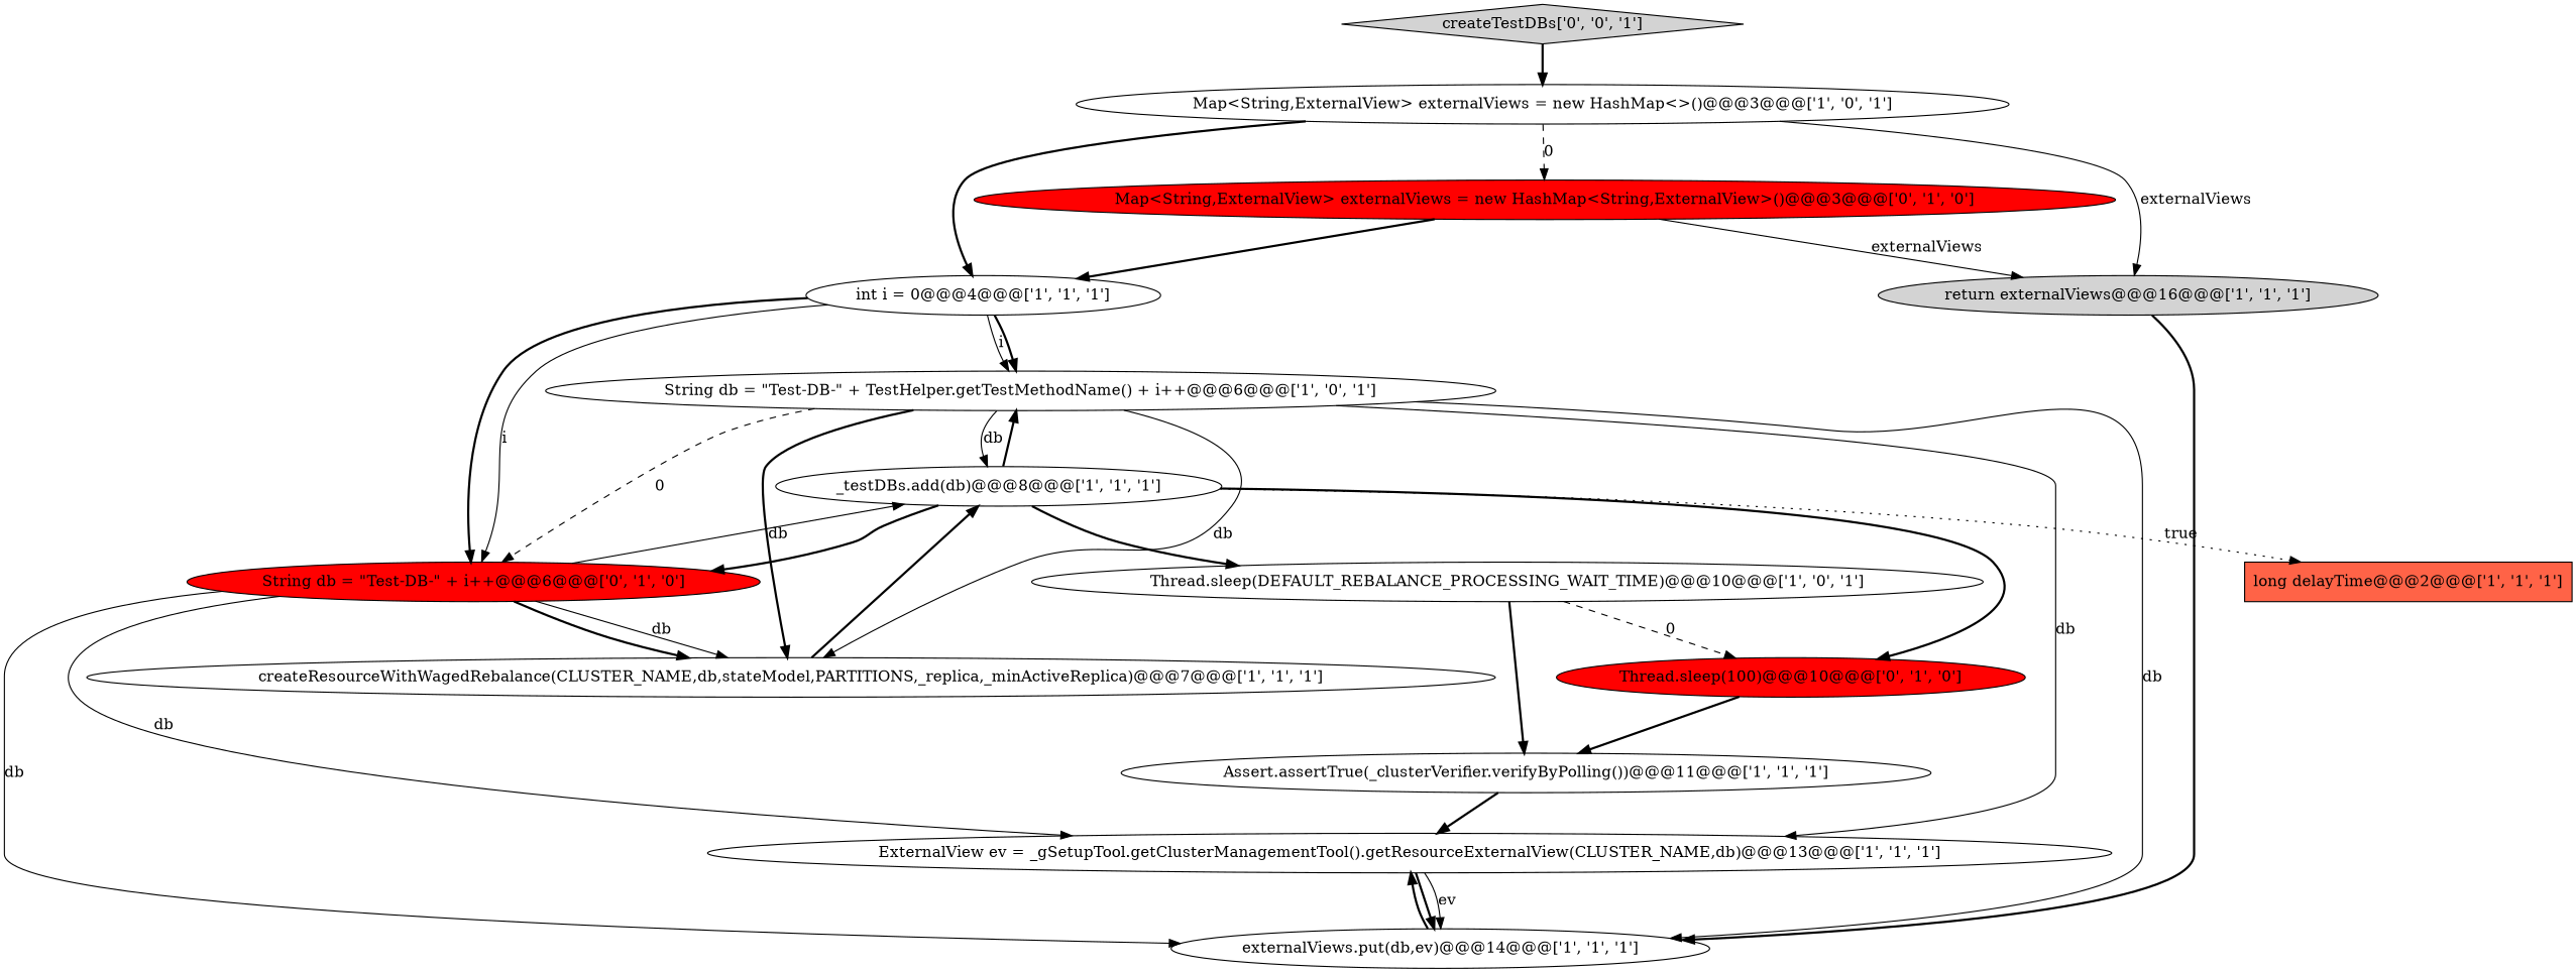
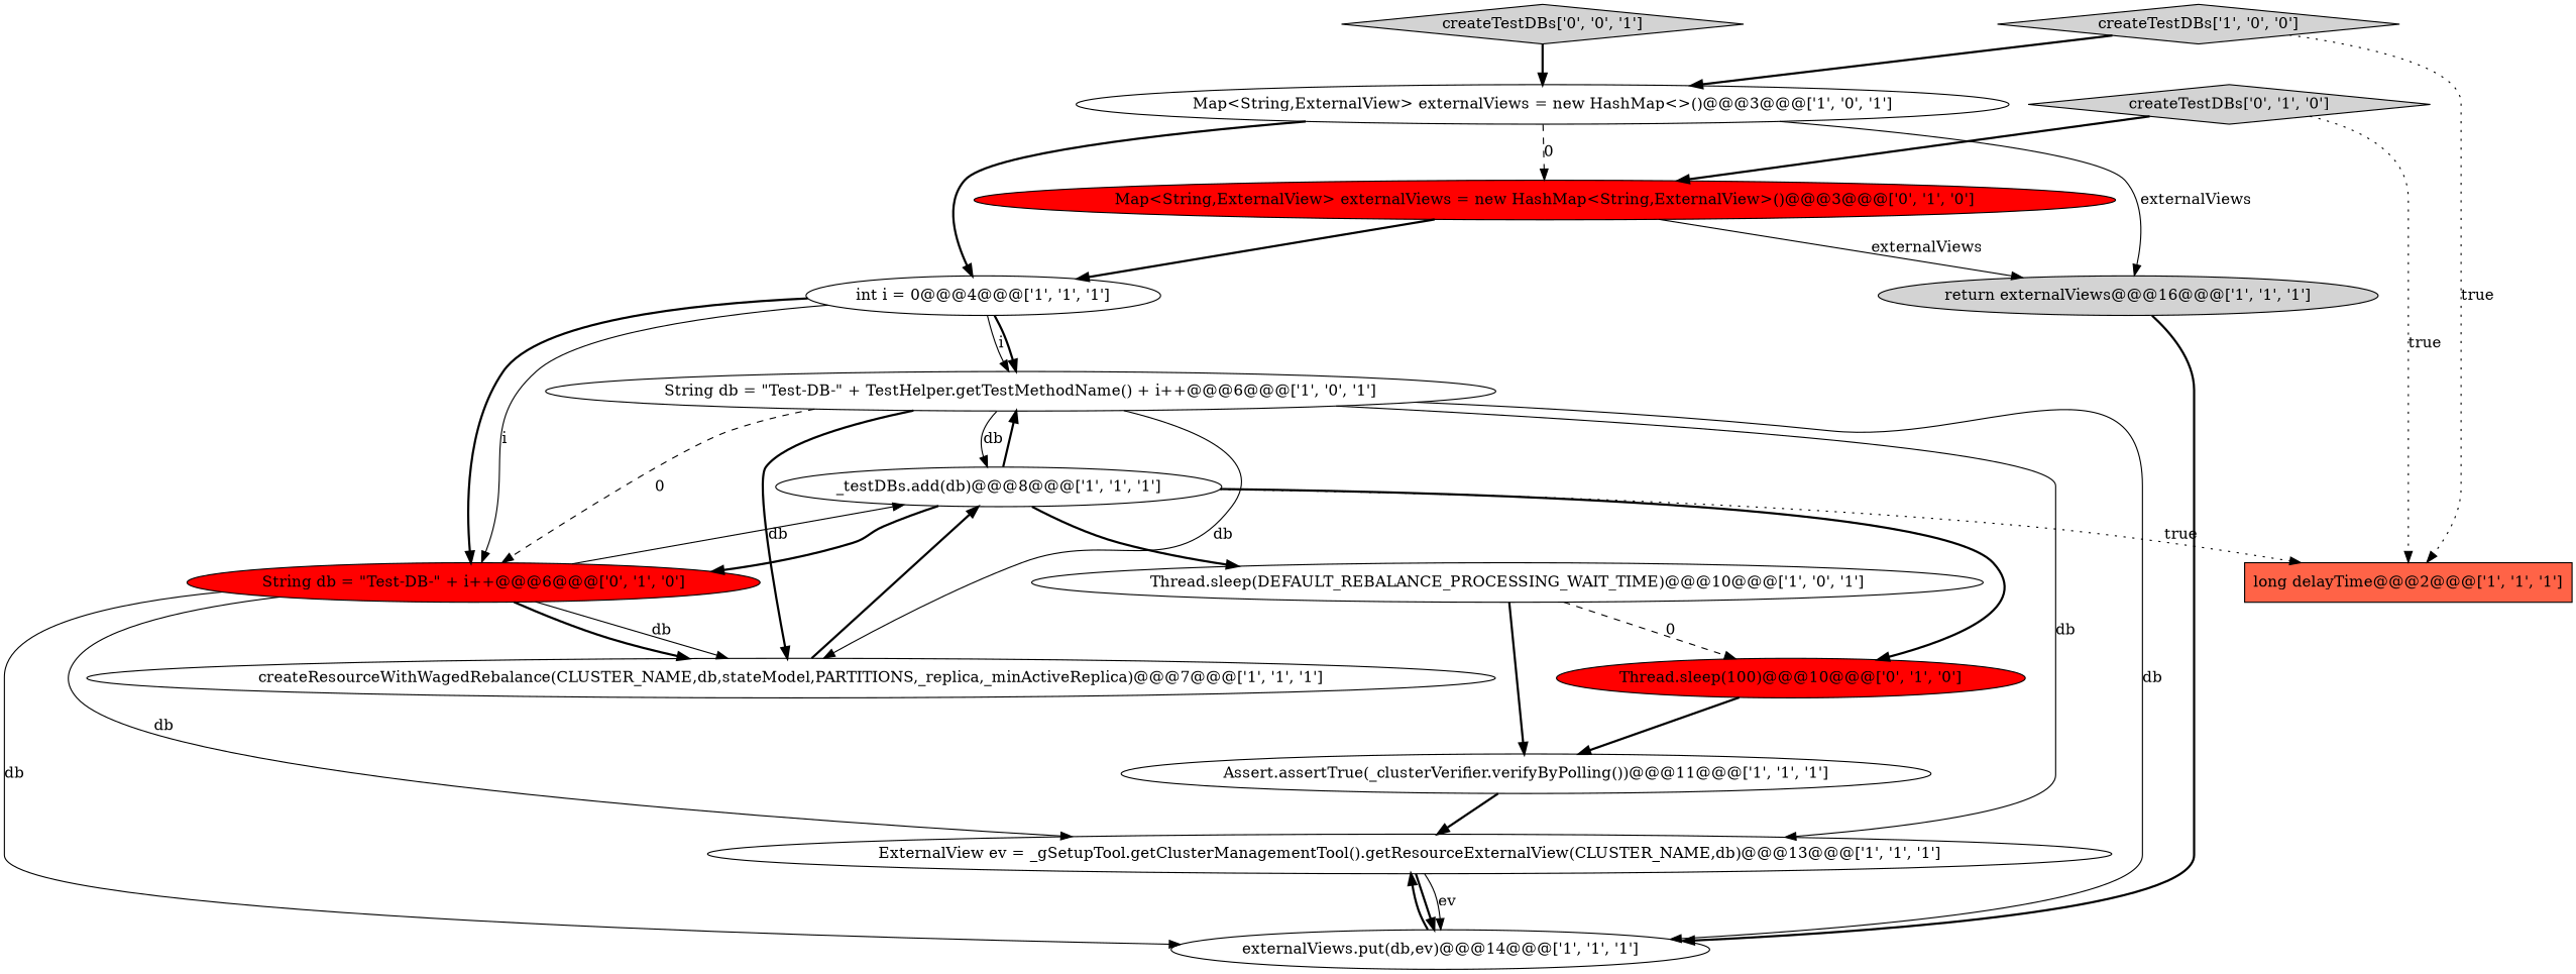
  digraph {
    node [fillcolor=white shape=ellipse style=filled]
    edge [style=bold]
    n1 [label="Assert.assertTrue(_clusterVerifier.verifyByPolling())@@@11@@@['1', '1', '1']"]
    n2 [label="ExternalView ev = _gSetupTool.getClusterManagementTool().getResourceExternalView(CLUSTER_NAME,db)@@@13@@@['1', '1', '1']"]
    n3 [label="externalViews.put(db,ev)@@@14@@@['1', '1', '1']"]
    n4 [label="_testDBs.add(db)@@@8@@@['1', '1', '1']"]
    n5 [fillcolor=red label="Thread.sleep(100)@@@10@@@['0', '1', '0']"]
    n6 [label="String db = \"Test-DB-\" + TestHelper.getTestMethodName() + i++@@@6@@@['1', '0', '1']"]
    n7 [fillcolor=red label="String db = \"Test-DB-\" + i++@@@6@@@['0', '1', '0']"]
    n8 [label="Thread.sleep(DEFAULT_REBALANCE_PROCESSING_WAIT_TIME)@@@10@@@['1', '0', '1']"]
    n9 [fillcolor=tomato label="long delayTime@@@2@@@['1', '1', '1']" shape=box]
    n10 [label="createResourceWithWagedRebalance(CLUSTER_NAME,db,stateModel,PARTITIONS,_replica,_minActiveReplica)@@@7@@@['1', '1', '1']"]
    n11 [label="int i = 0@@@4@@@['1', '1', '1']"]
    n12 [label="Map<String,ExternalView> externalViews = new HashMap<>()@@@3@@@['1', '0', '1']"]
    n13 [fillcolor=red label="Map<String,ExternalView> externalViews = new HashMap<String,ExternalView>()@@@3@@@['0', '1', '0']"]
    n14 [fillcolor=lightgray label="return externalViews@@@16@@@['1', '1', '1']"]
+   n15 [fillcolor=lightgray label="createTestDBs['1', '0', '0']" shape=diamond]
    n16 [fillcolor=lightgray label="createTestDBs['0', '0', '1']" shape=diamond]
+   n17 [fillcolor=lightgray label="createTestDBs['0', '1', '0']" shape=diamond]
    n1 -> n2
    n2 -> n3
    n2 -> n3 [label=ev style=solid]
    n3 -> n2
    n4 -> n5
    n4 -> n6
    n4 -> n7
    n4 -> n8
    n4 -> n9 [label=true style=dotted]
    n5 -> n1
    n6 -> n2 [label=db style=solid]
    n6 -> n3 [label=db style=solid]
    n6 -> n4 [label=db style=solid]
    n6 -> n7 [label=0 style=dashed]
    n6 -> n10 [label=db style=solid]
    n6 -> n10
    n7 -> n2 [label=db style=solid]
    n7 -> n3 [label=db style=solid]
    n7 -> n4 [label=db style=solid]
    n7 -> n10 [label=db style=solid]
    n7 -> n10
    n8 -> n1
    n8 -> n5 [label=0 style=dashed]
    n10 -> n4
    n11 -> n6 [label=i style=solid]
    n11 -> n6
    n11 -> n7 [label=i style=solid]
    n11 -> n7
    n12 -> n11
    n12 -> n13 [label=0 style=dashed]
    n12 -> n14 [label=externalViews style=solid]
    n13 -> n11
    n13 -> n14 [label=externalViews style=solid]
    n14 -> n3
+   n15 -> n9 [label=true style=dotted]
+   n15 -> n12
    n16 -> n12
+   n17 -> n9 [label=true style=dotted]
+   n17 -> n13
  }
